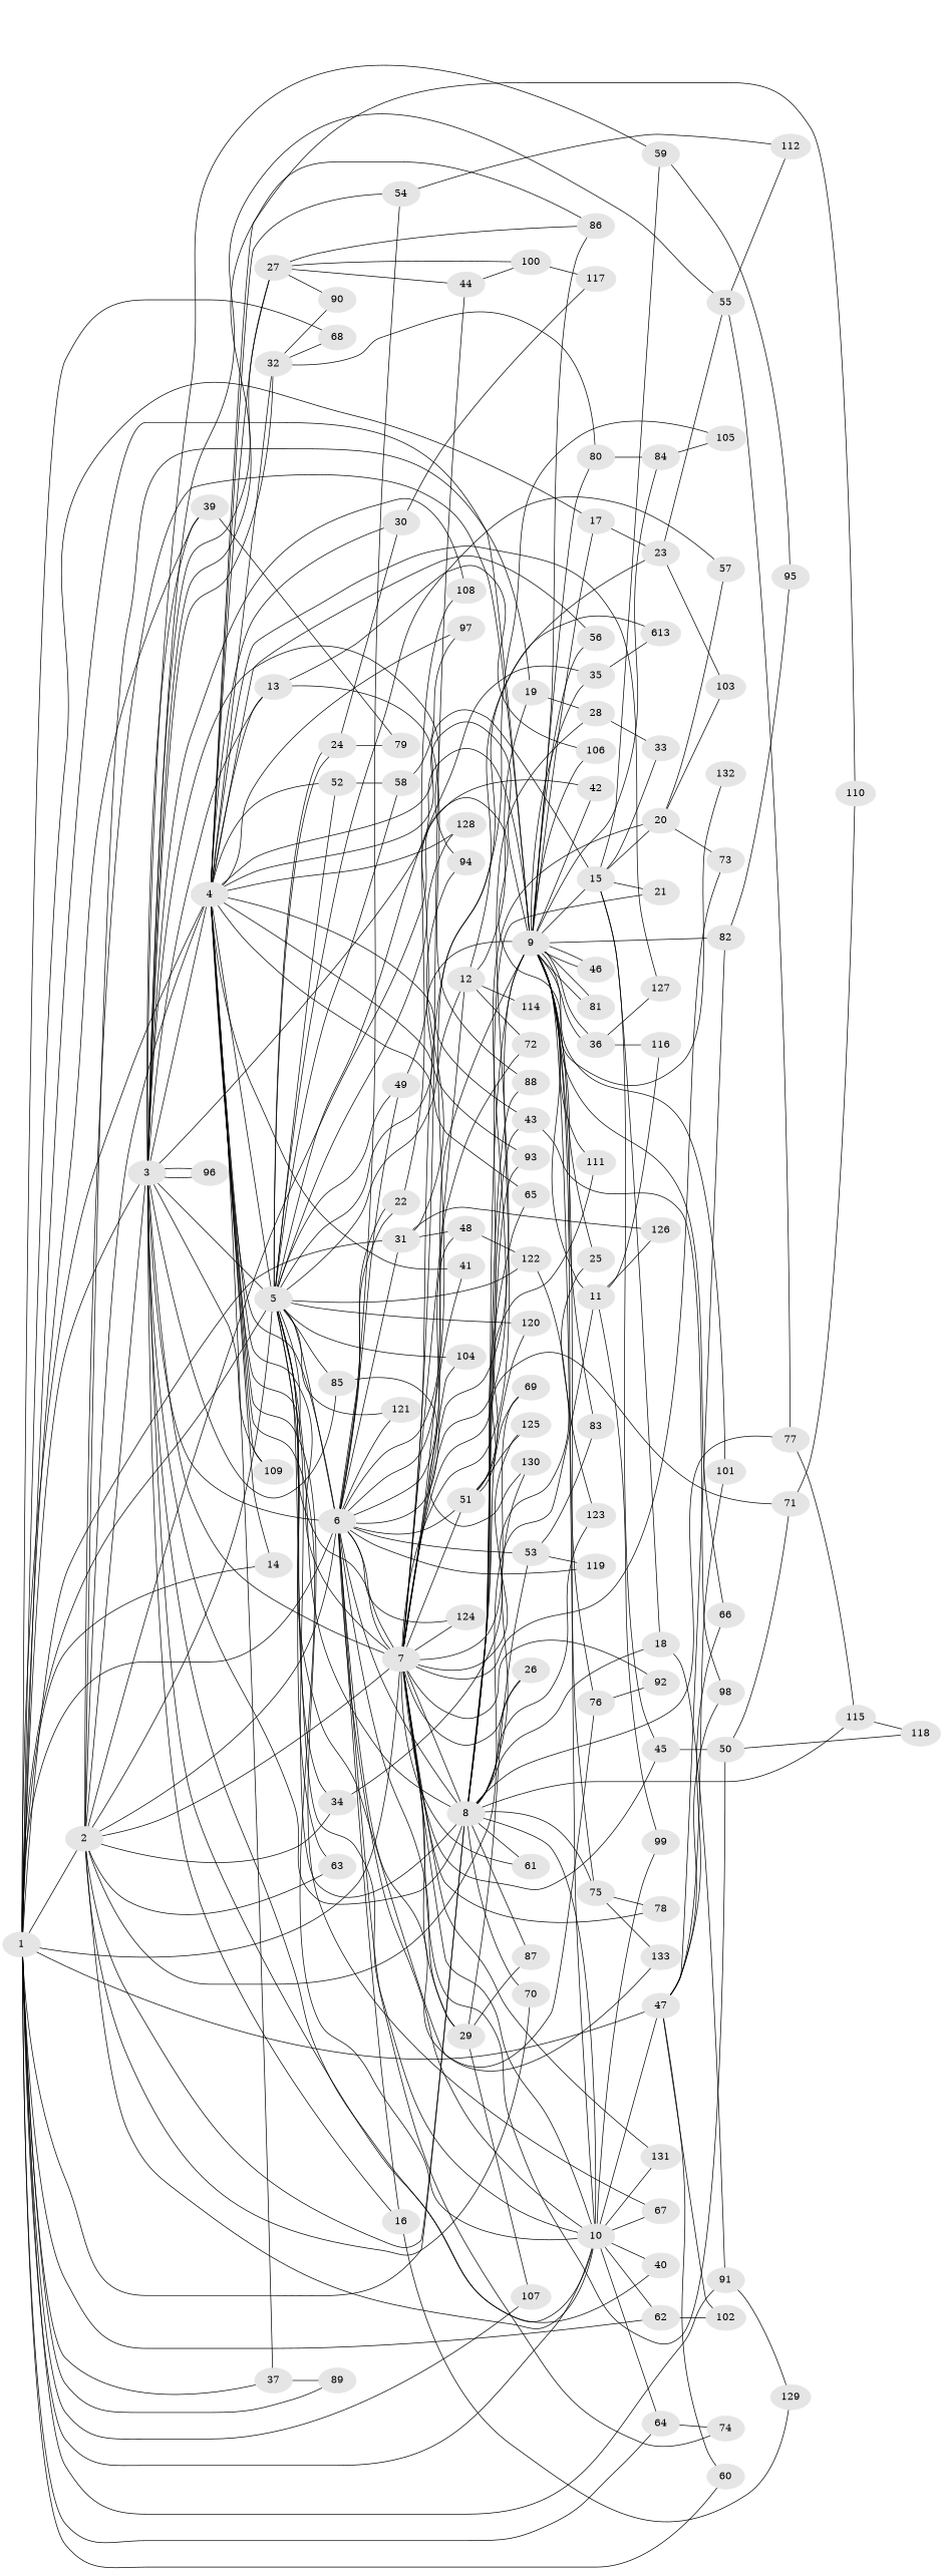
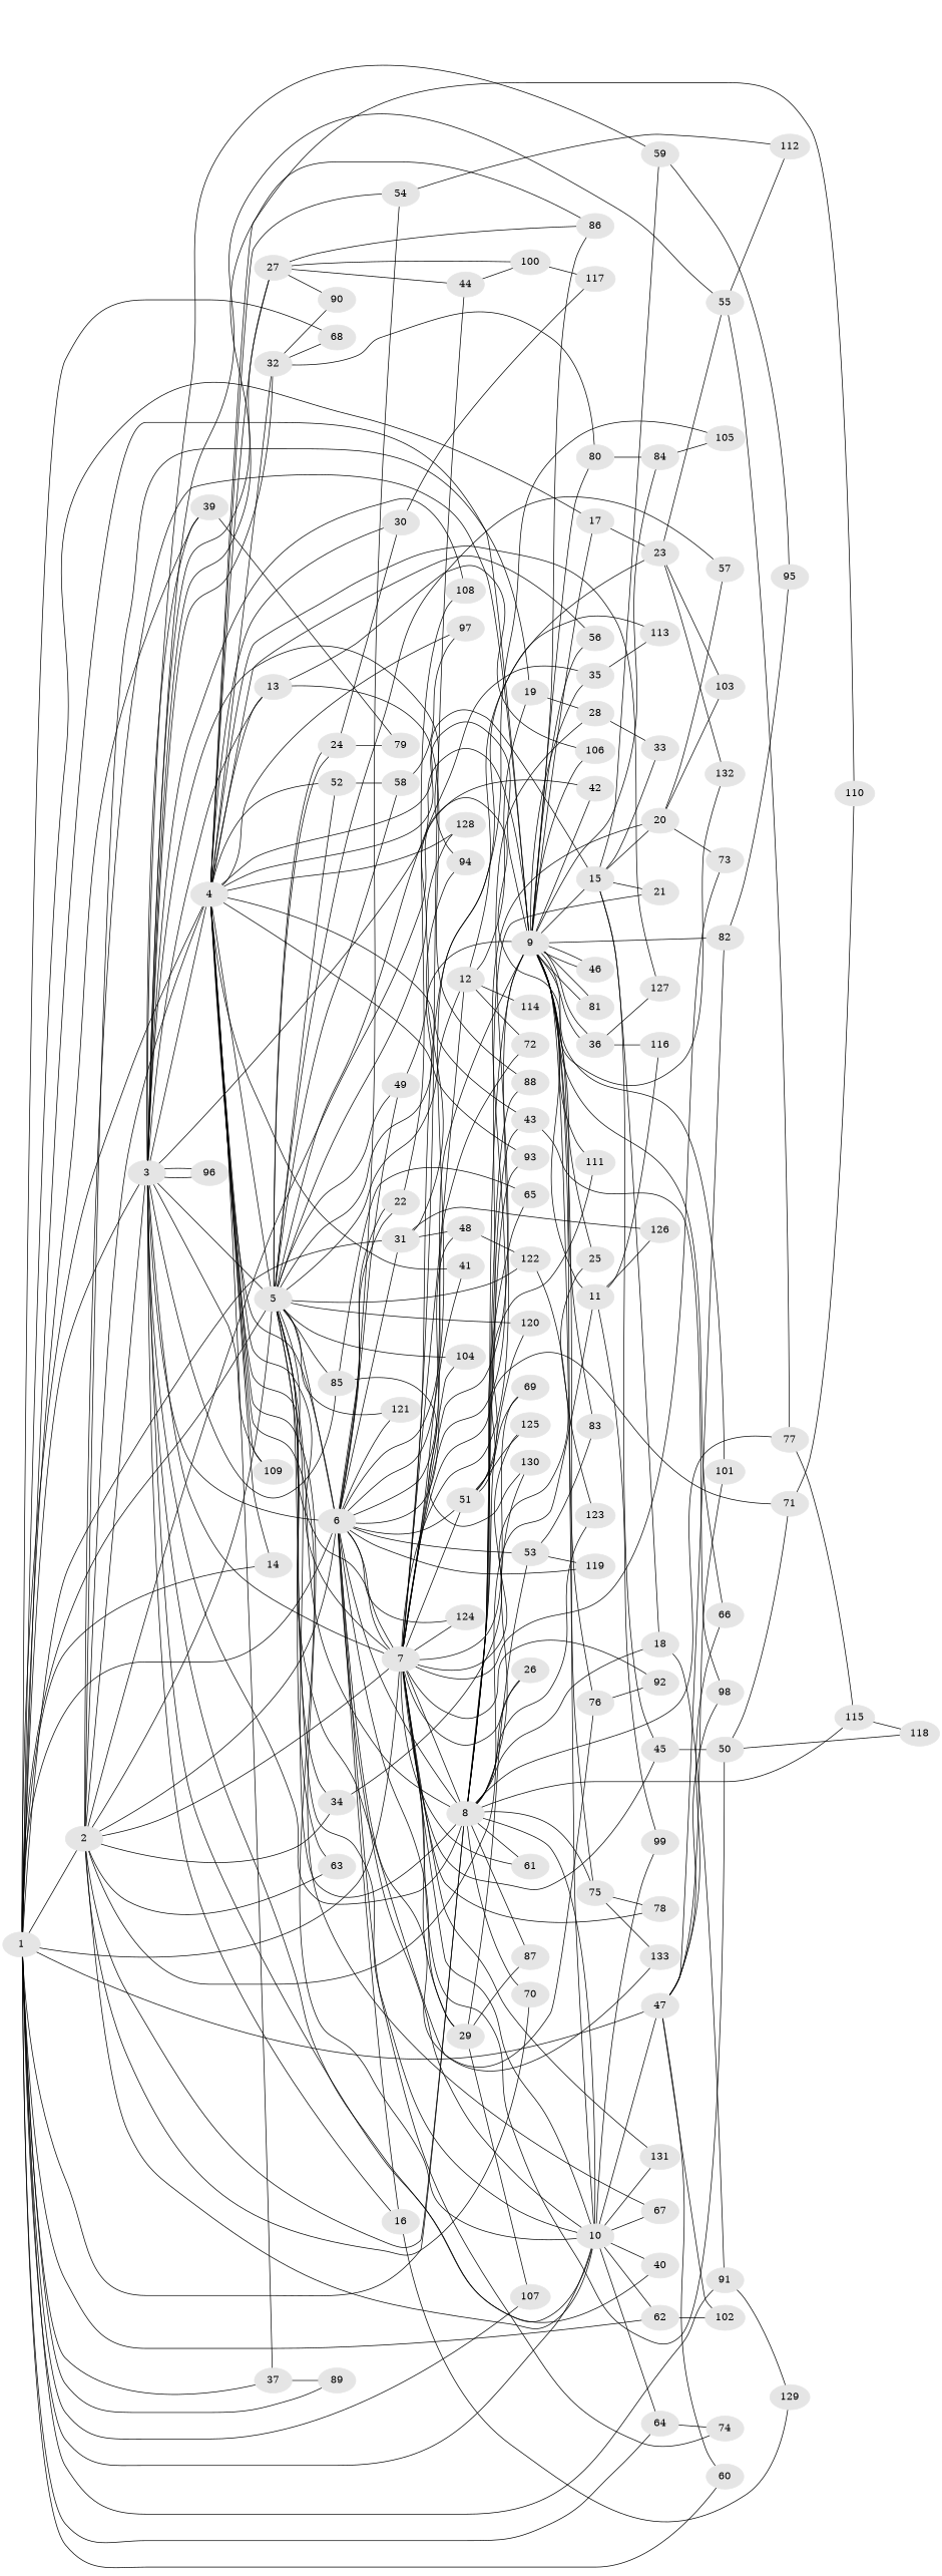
  graph {
    rankdir=LR
    node [color=gray90 style=filled]
    1
    2
    3
    4
    5
    6
    7
    8
    9
    10
    14
    17
    31
    37
    39
    47
    60
    62
    64
    68
    89
    91
    107
    11
    19
    34
    63
    70
    132
    13
    16
    27
    32
    40
    55
    59
    85
    94
    96
    108
    109
    86
    15
    30
    41
    43
    52
    54
    56
    65
    67
    93
    97
    110
    127
    128
    12
    24
    35
    42
    49
    57
    58
    76
    104
    120
    121
    122
    22
    29
    48
    51
    53
    72
    74
-   113 [label=613]
+   113
    119
    124
    133
    20
    21
    25
    26
    28
    44
    45
    50
    61
    69
    73
    78
    92
    105
    131
    18
    75
    77
    87
    88
    115
    123
    130
    36
    46
    66
    80
    81
    82
    83
    84
    101
    106
    111
    99
    23
    126
    79
    98
    102
    129
    116
    125
    90
    100
    112
    95
    33
    117
    114
    71
    103
    118
    1 -- 2
    1 -- 3
    1 -- 4
    1 -- 5
    1 -- 6
    1 -- 7
    1 -- 8
    1 -- 9
    1 -- 10
    1 -- 14
    1 -- 17
    1 -- 31
    1 -- 37
    1 -- 39
    1 -- 47
    1 -- 60
    1 -- 62
    1 -- 64
    1 -- 68
    1 -- 89
    1 -- 91
    1 -- 107
    2 -- 3
    2 -- 4
    2 -- 5
    2 -- 6
    2 -- 7
    2 -- 8
    2 -- 9
    2 -- 10
    2 -- 11
    2 -- 19
    2 -- 34
    2 -- 63
    2 -- 70
    2 -- 132
    3 -- 4
    3 -- 5
    3 -- 6
    3 -- 7
    3 -- 8
    3 -- 9
    3 -- 10
    3 -- 39
    3 -- 13
    3 -- 16
    3 -- 27
    3 -- 32
    3 -- 40
    3 -- 55
    3 -- 59
    3 -- 85
    3 -- 94
    3 -- 96
    3 -- 96
    3 -- 108
    3 -- 109
    3 -- 86
    4 -- 5
    4 -- 6
    4 -- 7
    4 -- 8
    4 -- 9
    4 -- 10
    4 -- 14
    4 -- 37
    4 -- 13
    4 -- 27
    4 -- 32
    4 -- 109
    4 -- 15
    4 -- 30
    4 -- 41
    4 -- 43
    4 -- 52
    4 -- 54
    4 -- 56
-   4 -- 65
+   85 -- 65
    4 -- 67
    4 -- 93
    4 -- 97
    4 -- 110
    4 -- 127
    4 -- 128
    5 -- 6
    5 -- 7
    5 -- 8
    5 -- 9
    5 -- 10
    5 -- 34
    5 -- 63
    5 -- 85
    5 -- 52
    5 -- 12
    5 -- 24
    5 -- 24
    5 -- 35
    5 -- 42
    5 -- 49
    5 -- 57
    5 -- 58
    5 -- 76
    5 -- 104
    5 -- 120
    5 -- 121
    5 -- 122
    6 -- 7
    6 -- 8
    6 -- 9
    6 -- 10
    6 -- 31
    6 -- 16
    6 -- 54
    6 -- 49
    6 -- 121
    6 -- 22
    6 -- 22
    6 -- 29
    6 -- 48
    6 -- 51
    6 -- 53
    6 -- 72
    6 -- 74
    6 -- 113
    6 -- 119
    6 -- 124
    6 -- 133
    7 -- 8
    7 -- 9
    7 -- 10
    7 -- 41
    7 -- 12
    7 -- 104
    7 -- 29
    7 -- 51
    7 -- 124
    7 -- 20
    7 -- 21
    7 -- 25
    7 -- 26
    7 -- 28
    7 -- 44
    7 -- 45
    7 -- 50
    7 -- 61
    7 -- 69
    7 -- 73
    7 -- 78
    7 -- 92
    7 -- 105
    7 -- 131
    8 -- 9
    8 -- 10
    8 -- 70
    8 -- 43
    8 -- 65
    8 -- 93
    8 -- 120
    8 -- 26
    8 -- 61
    8 -- 18
    8 -- 75
    8 -- 77
    8 -- 87
    8 -- 88
    8 -- 115
    8 -- 123
    8 -- 130
    9 -- 10
    9 -- 17
    9 -- 11
    9 -- 86
    9 -- 15
    9 -- 56
    9 -- 35
    9 -- 42
    9 -- 76
    9 -- 25
    9 -- 75
    9 -- 36
    9 -- 36
    9 -- 46
    9 -- 46
    9 -- 66
    9 -- 80
    9 -- 81
    9 -- 81
    9 -- 82
    9 -- 83
    9 -- 84
    9 -- 101
    9 -- 106
    9 -- 111
    10 -- 47
    10 -- 62
    10 -- 64
    10 -- 40
    10 -- 67
    10 -- 131
    10 -- 99
    17 -- 23
    31 -- 94
    31 -- 48
    31 -- 126
    37 -- 89
    39 -- 79
    47 -- 60
    47 -- 66
    47 -- 82
    47 -- 101
    47 -- 98
    47 -- 102
    62 -- 102
    64 -- 74
    91 -- 129
    11 -- 99
    11 -- 126
    11 -- 116
    19 -- 28
    34 -- 125
    13 -- 88
    13 -- 106
    16 -- 129
    27 -- 86
    27 -- 44
    27 -- 90
    27 -- 100
    32 -- 68
    32 -- 80
    32 -- 90
    55 -- 77
    55 -- 112
    59 -- 95
    85 -- 130
    15 -- 59
    15 -- 20
    15 -- 21
    15 -- 45
    15 -- 18
    15 -- 33
    30 -- 117
    43 -- 98
    52 -- 58
    54 -- 112
    12 -- 19
    12 -- 72
    12 -- 23
    12 -- 114
    24 -- 30
    24 -- 79
    35 -- 113
    49 -- 128
    58 -- 97
    76 -- 92
    122 -- 123
    22 -- 108
    29 -- 107
    29 -- 53
    29 -- 87
    48 -- 122
    51 -- 69
    51 -- 111
    51 -- 125
    51 -- 71
    53 -- 119
    53 -- 83
    20 -- 57
    20 -- 73
    20 -- 103
    28 -- 33
    44 -- 100
    45 -- 50
    50 -- 71
    50 -- 118
    18 -- 91
    75 -- 133
    75 -- 78
    77 -- 115
    115 -- 118
    36 -- 127
    36 -- 116
    80 -- 84
    82 -- 95
    84 -- 105
+   23 -- 132
    23 -- 55
    23 -- 103
    100 -- 117
    71 -- 110
  }
